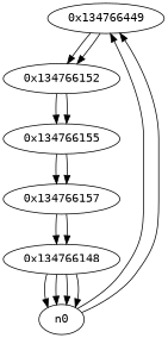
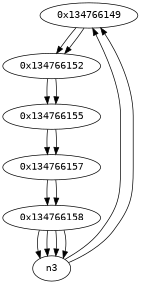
  digraph {
    fontname="DejaVu Sans Mono"
    node [fontname="DejaVu Sans Mono"]
    edge [fontname="DejaVu Sans Mono"]
-   n1 [label="0x134766449"]
+   n1 [label="0x134766149"]
    n2 [label="0x134766152"]
    n3 [label="0x134766155"]
    n4 [label="0x134766157"]
-   n5 [label="0x134766148"]
-   n0
+   n5 [label="0x134766158"]
+   n0 [label=n3]
    n1 -> n2
    n1 -> n2
    n2 -> n3
    n2 -> n3
    n3 -> n4
    n3 -> n4
    n4 -> n5
    n4 -> n5
    n5 -> n0
    n5 -> n0
    n5 -> n0
    n5 -> n0
    n0 -> n1
    n0 -> n1
  }
